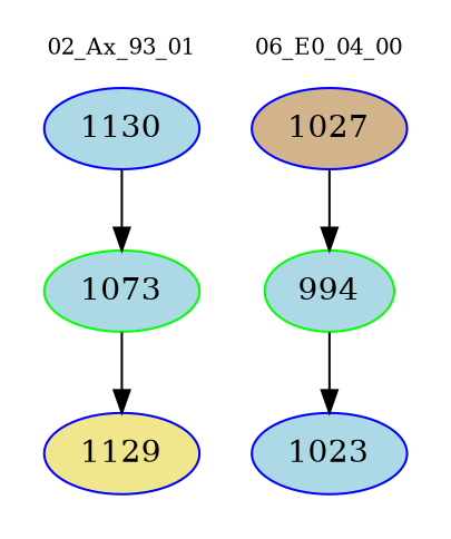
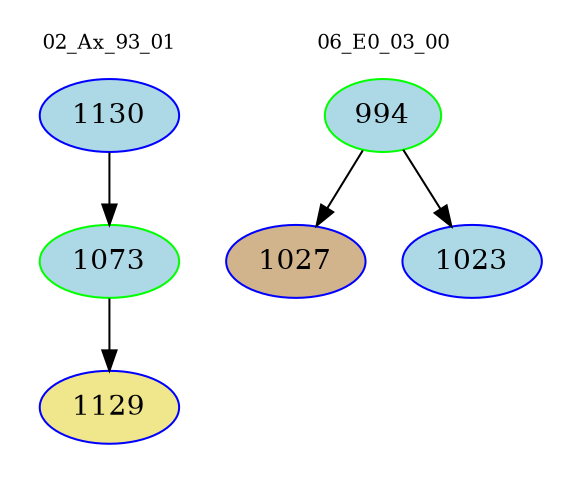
  digraph {
    node [color=blue fillcolor=lightblue style=filled]
    edge [color=black]
    n1 [label=1130]
    n2 [color=green label=1073]
    n3 [fillcolor=khaki label=1129]
    n4 [fillcolor=tan label=1027]
    n5 [color=green label=994]
    n6 [label=1023]
    subgraph cluster_1 {
      color=white
      fontsize=10
      label="02_Ax_93_01"
      n1
      n2
      n3
    }
    subgraph cluster_2 {
      color=white
      fontsize=10
-     label="06_E0_04_00"
+     label="06_E0_03_00"
      n4
      n5
      n6
    }
    n1 -> n2
    n2 -> n3
-   n4 -> n5
+   n5 -> n4
    n5 -> n6
  }
